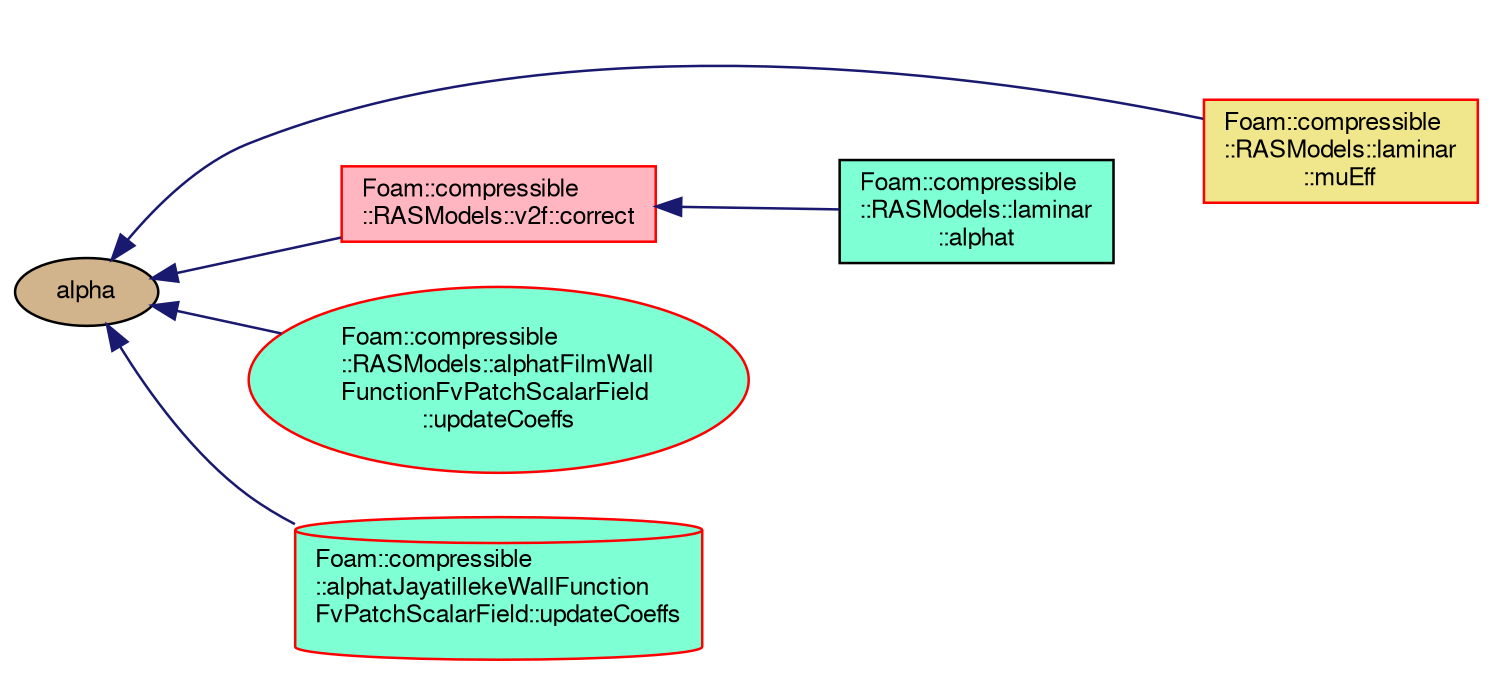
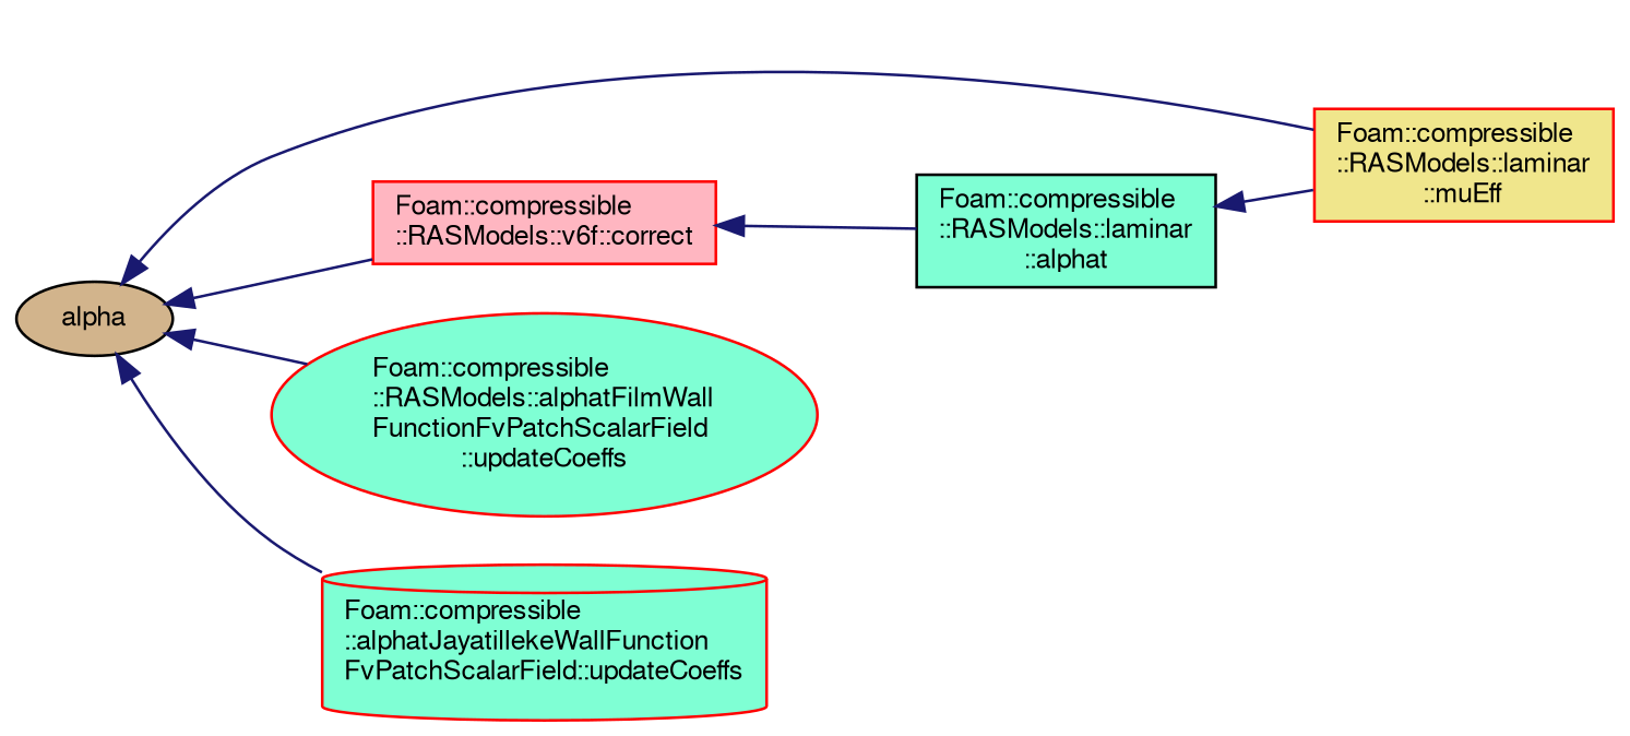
  digraph {
    rankdir=LR
    node [color=red fillcolor=aquamarine fontname=FreeSans fontsize=10 shape=box style=filled]
    edge [color=midnightblue dir=back fontname=FreeSans fontsize=10 labelfontname=FreeSans labelfontsize=10 style=solid]
    n1 [color=black fillcolor=tan fontcolor=black height=0.2 label=alpha shape=ellipse width=0.4]
    n2 [fillcolor=khaki height=0.2 label="Foam::compressible\l::RASModels::laminar\l::muEff" width=0.4]
-   n3 [fillcolor=lightpink height=0.2 label="Foam::compressible\l::RASModels::v2f::correct" width=0.4]
+   n3 [fillcolor=lightpink height=0.2 label="Foam::compressible\l::RASModels::v6f::correct" width=0.4]
    n4 [height=0.2 label="Foam::compressible\l::RASModels::alphatFilmWall\lFunctionFvPatchScalarField\l::updateCoeffs" shape=ellipse width=0.4]
    n5 [height=0.2 label="Foam::compressible\l::alphatJayatillekeWallFunction\lFvPatchScalarField::updateCoeffs" shape=cylinder width=0.4]
    n6 [color=black height=0.2 label="Foam::compressible\l::RASModels::laminar\l::alphat" width=0.4]
    n1 -> n2
    n1 -> n3
    n1 -> n4
    n1 -> n5
    n3 -> n6
+   n6 -> n2
  }
